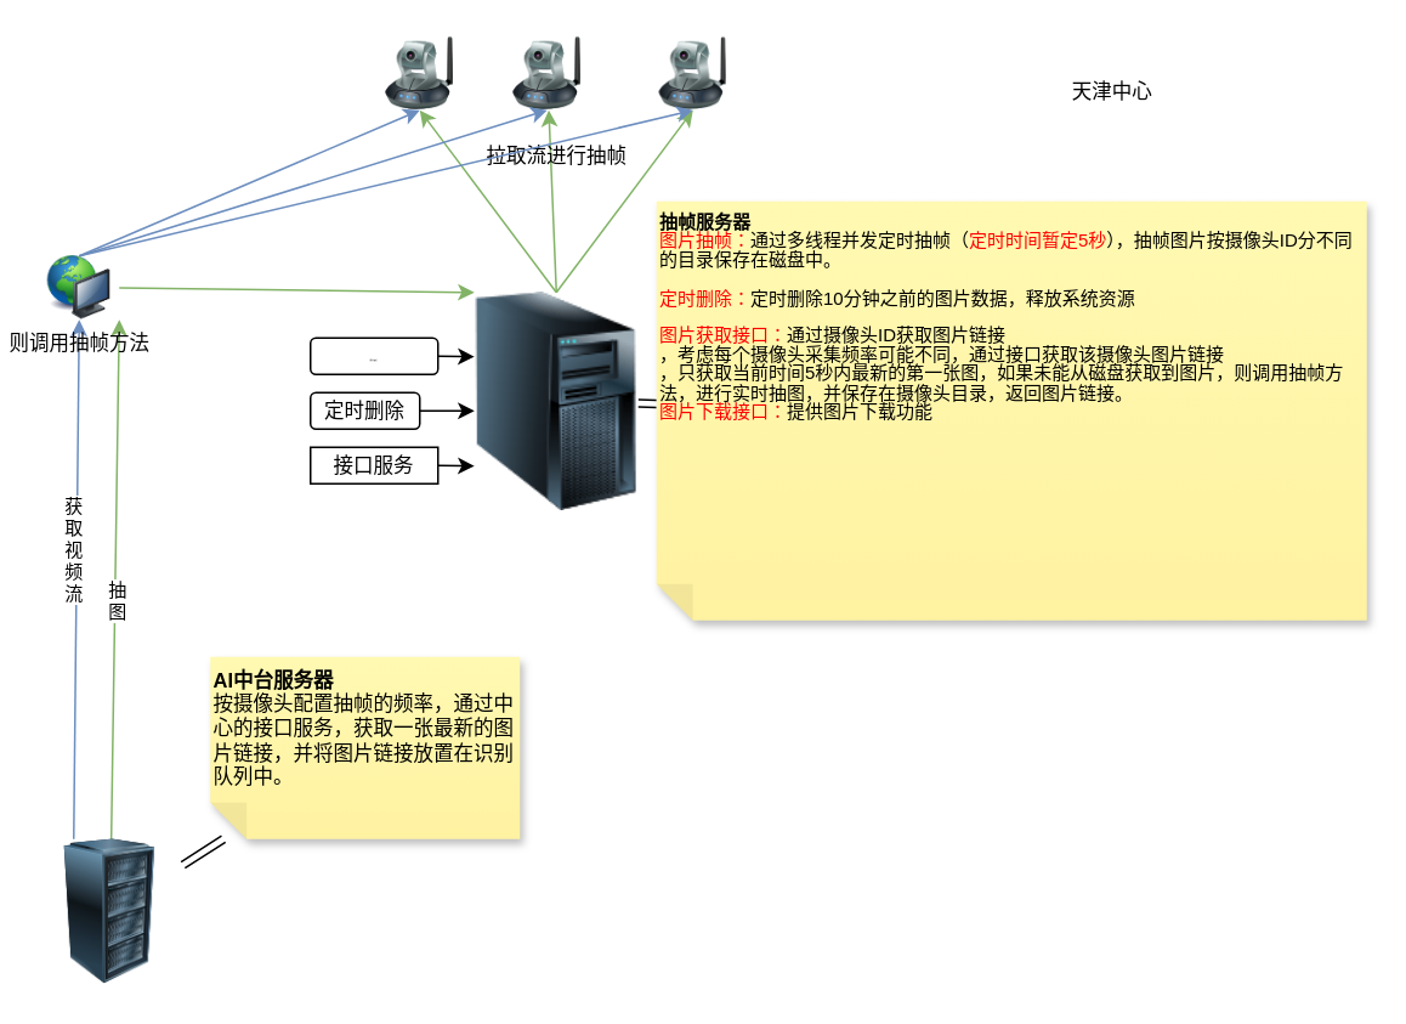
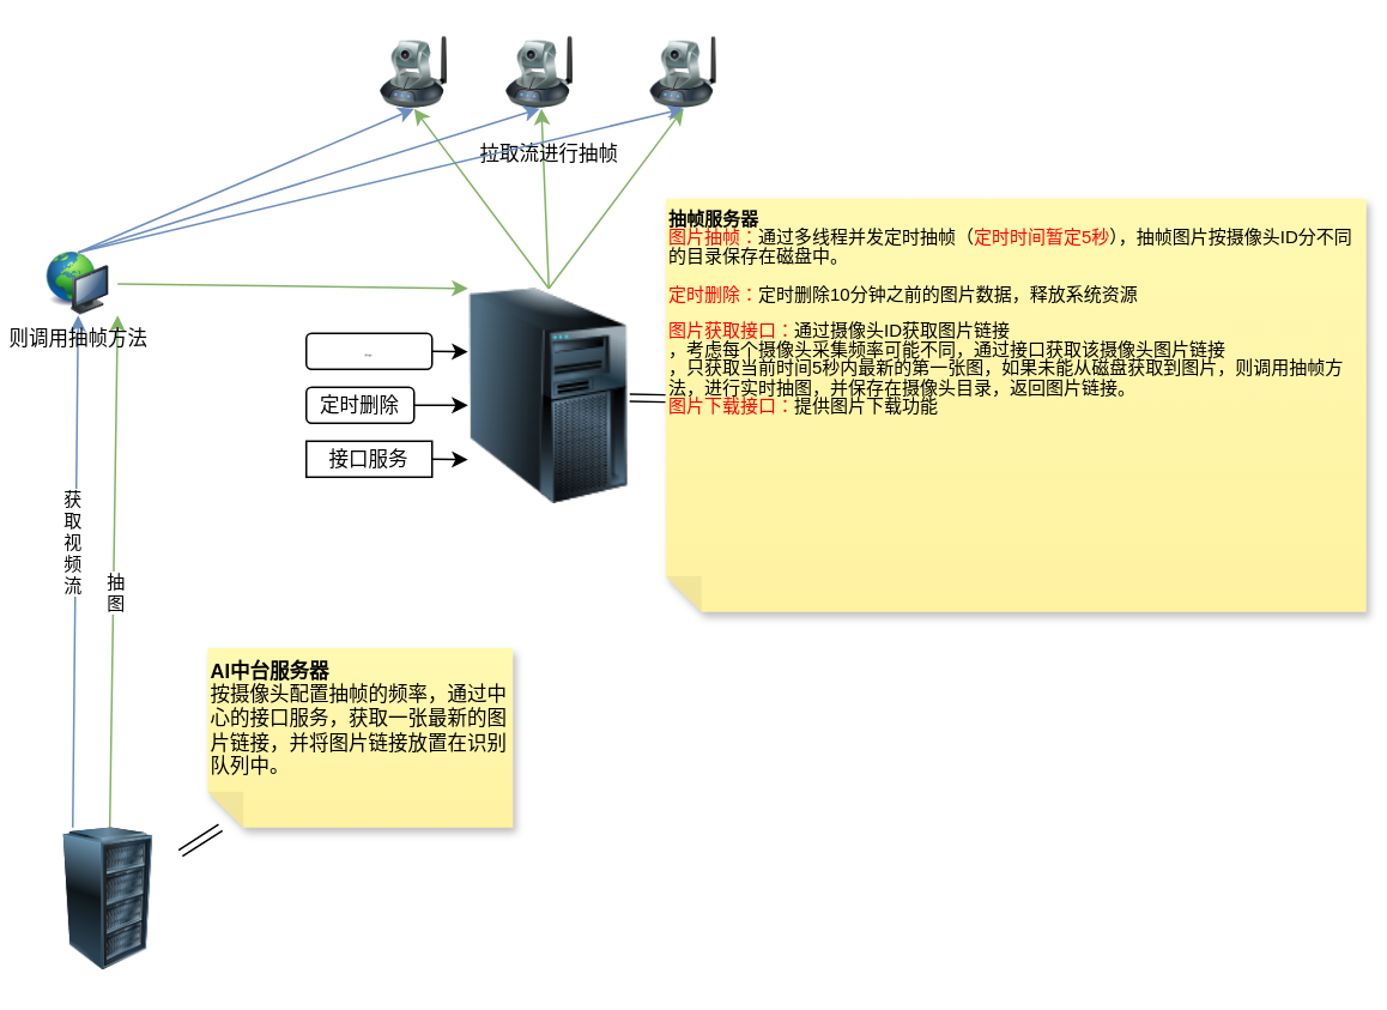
  <mxCell id="0" />
  <mxCell id="1" parent="0" />
  <mxCell id="2" style="edgeStyle=none;rounded=0;orthogonalLoop=1;jettySize=auto;html=1;fontSize=1;fontColor=#FF0000;fillColor=#d5e8d4;strokeColor=#82b366;entryX=1;entryY=1;entryDx=0;entryDy=0;" edge="1" parent="1" source="6" target="31"><mxGeometry relative="1" as="geometry"><mxPoint x="70" y="210" as="targetPoint" /></mxGeometry></mxCell>
  <mxCell id="3" value="抽&lt;br&gt;图" style="edgeLabel;html=1;align=center;verticalAlign=middle;resizable=0;points=[];fontSize=10;fontColor=#000000;" vertex="1" connectable="0" parent="2"><mxGeometry x="-0.074" y="-1" relative="1" as="geometry"><mxPoint as="offset" /></mxGeometry></mxCell>
  <mxCell id="4" style="edgeStyle=none;rounded=0;orthogonalLoop=1;jettySize=auto;html=1;exitX=0.25;exitY=0;exitDx=0;exitDy=0;fontSize=10;fontColor=#000000;fillColor=#dae8fc;strokeColor=#6c8ebf;entryX=0.5;entryY=1;entryDx=0;entryDy=0;" edge="1" parent="1" source="6" target="31"><mxGeometry relative="1" as="geometry"><mxPoint x="10" y="200" as="targetPoint" /></mxGeometry></mxCell>
  <mxCell id="5" value="获&lt;br&gt;取&lt;br&gt;视&lt;br&gt;频&lt;br&gt;流" style="edgeLabel;html=1;align=center;verticalAlign=middle;resizable=0;points=[];fontSize=10;fontColor=#000000;" vertex="1" connectable="0" parent="4"><mxGeometry x="0.119" y="2" relative="1" as="geometry"><mxPoint as="offset" /></mxGeometry></mxCell>
  <mxCell id="6" value="" style="image;html=1;image=img/lib/clip_art/computers/Server_Rack_128x128.png;fillStyle=auto;fontSize=11;strokeColor=default;" vertex="1" parent="1"><mxGeometry x="20" y="460" width="80" height="80" as="geometry" /></mxCell>
  <mxCell id="7" value="" style="edgeStyle=none;rounded=0;orthogonalLoop=1;jettySize=auto;html=1;fontSize=11;shape=link;" edge="1" parent="1" source="8" target="6"><mxGeometry relative="1" as="geometry" /></mxCell>
  <mxCell id="8" value="&lt;b&gt;AI中台服务器&lt;/b&gt;&lt;br&gt;按摄像头配置抽帧的频率，通过中心的接口服务，获取一张最新的图片链接，并将图片链接放置在识别队列中。" style="shape=note;whiteSpace=wrap;html=1;backgroundOutline=1;fontColor=#000000;darkOpacity=0.05;fillColor=#FFF9B2;strokeColor=none;fillStyle=solid;direction=west;gradientDirection=north;gradientColor=#FFF2A1;shadow=1;size=20;pointerEvents=1;fontSize=11;align=left;verticalAlign=top;" vertex="1" parent="1"><mxGeometry x="115" y="360" width="170" height="100" as="geometry" /></mxCell>
  <mxCell id="9" style="edgeStyle=none;rounded=0;orthogonalLoop=1;jettySize=auto;html=1;exitX=1;exitY=0.5;exitDx=0;exitDy=0;fontSize=1;fontColor=#000000;" edge="1" parent="1" source="23"><mxGeometry relative="1" as="geometry"><mxPoint x="260" y="255.286" as="targetPoint" /></mxGeometry></mxCell>
  <mxCell id="10" style="edgeStyle=none;rounded=0;orthogonalLoop=1;jettySize=auto;html=1;exitX=1;exitY=0.5;exitDx=0;exitDy=0;fontSize=1;fontColor=#000000;" edge="1" parent="1" source="32"><mxGeometry relative="1" as="geometry"><mxPoint x="260" y="225" as="targetPoint" /></mxGeometry></mxCell>
  <mxCell id="11" style="edgeStyle=none;rounded=0;orthogonalLoop=1;jettySize=auto;html=1;exitX=1;exitY=0.5;exitDx=0;exitDy=0;fontSize=1;fontColor=#000000;" edge="1" parent="1" source="22"><mxGeometry relative="1" as="geometry"><mxPoint x="260" y="195.286" as="targetPoint" /></mxGeometry></mxCell>
- <mxCell id="12" value="天津中心" style="text;html=1;align=center;verticalAlign=middle;resizable=0;points=[];autosize=1;strokeColor=none;fillColor=none;fontSize=11;fontColor=none;" vertex="1" parent="1"><mxGeometry x="575" y="35" width="70" height="30" as="geometry" /></mxCell>
  <mxCell id="13" value="" style="image;html=1;image=img/lib/clip_art/networking/Ip_Camera_128x128.png;fillStyle=auto;strokeColor=default;" vertex="1" parent="1"><mxGeometry x="210" y="20" width="40" height="40" as="geometry" /></mxCell>
  <mxCell id="14" style="edgeStyle=none;rounded=0;orthogonalLoop=1;jettySize=auto;html=1;entryX=0.5;entryY=1;entryDx=0;entryDy=0;fontSize=11;exitX=0.5;exitY=0;exitDx=0;exitDy=0;fillColor=#d5e8d4;strokeColor=#82b366;" edge="1" parent="1" source="15" target="13"><mxGeometry relative="1" as="geometry" /></mxCell>
  <mxCell id="15" value="" style="image;html=1;image=img/lib/clip_art/computers/Server_Tower_128x128.png;fillStyle=auto;strokeColor=default;" vertex="1" parent="1"><mxGeometry x="260" y="160" width="90" height="120" as="geometry" /></mxCell>
  <mxCell id="16" value="" style="image;html=1;image=img/lib/clip_art/networking/Ip_Camera_128x128.png;fillStyle=auto;strokeColor=default;" vertex="1" parent="1"><mxGeometry x="280" y="20" width="40" height="40" as="geometry" /></mxCell>
  <mxCell id="17" value="" style="edgeStyle=none;rounded=0;orthogonalLoop=1;jettySize=auto;html=1;fontSize=11;exitX=0.5;exitY=0;exitDx=0;exitDy=0;exitPerimeter=0;fillColor=#d5e8d4;strokeColor=#82b366;" edge="1" parent="1" source="15" target="16"><mxGeometry relative="1" as="geometry" /></mxCell>
  <mxCell id="18" value="" style="image;html=1;image=img/lib/clip_art/networking/Ip_Camera_128x128.png;fillStyle=auto;strokeColor=default;" vertex="1" parent="1"><mxGeometry x="360" y="20" width="40" height="40" as="geometry" /></mxCell>
  <mxCell id="19" value="" style="edgeStyle=none;rounded=0;orthogonalLoop=1;jettySize=auto;html=1;fontSize=11;entryX=0.5;entryY=1;entryDx=0;entryDy=0;exitX=0.5;exitY=0;exitDx=0;exitDy=0;fillColor=#d5e8d4;strokeColor=#82b366;" edge="1" parent="1" source="15" target="18"><mxGeometry relative="1" as="geometry" /></mxCell>
  <mxCell id="20" value="" style="rounded=0;orthogonalLoop=1;jettySize=auto;html=1;fontSize=11;shape=link;" edge="1" parent="1" source="21" target="15"><mxGeometry relative="1" as="geometry" /></mxCell>
- <mxCell id="21" value="&lt;font style=&quot;font-size: 10px; line-height: 1;&quot;&gt;&lt;b&gt;抽帧服务器&lt;/b&gt;&lt;br&gt;&lt;font color=&quot;#ff0000&quot;&gt;图片抽帧：&lt;/font&gt;通过多线程并发定时抽帧（&lt;font color=&quot;#ff0000&quot;&gt;定时时间暂定5秒&lt;/font&gt;），抽帧图片按摄像头ID分不同的目录保存在磁盘中。&lt;br&gt;&lt;br&gt;&lt;font color=&quot;#ff0000&quot;&gt;定时删除：&lt;/font&gt;定时删除10分钟之前的图片数据，释放系统资源&lt;br&gt;&lt;br&gt;&lt;font color=&quot;#ff0000&quot;&gt;图片获取接口：&lt;/font&gt;通过摄像头ID获取图片链接&lt;br style=&quot;font-size: 10px;&quot;&gt;，考虑每个摄像头采集频率可能不同，通过接口获取该摄像头图片链接&lt;br style=&quot;font-size: 10px;&quot;&gt;，只获取当前时间5秒内最新的第一张图，如果未能从磁盘获取到图片，则调用抽帧方法，进行实时抽图，并保存在摄像头目录，返回图片链接。&lt;br&gt;&lt;font color=&quot;#ff0000&quot;&gt;图片下载接口：&lt;/font&gt;提供图片下载功能&lt;br&gt;&lt;/font&gt;" style="shape=note;whiteSpace=wrap;html=1;backgroundOutline=1;fontColor=#000000;darkOpacity=0.05;fillColor=#FFF9B2;strokeColor=none;fillStyle=solid;direction=west;gradientDirection=north;gradientColor=#FFF2A1;shadow=1;size=20;pointerEvents=1;fontSize=7;align=left;labelPosition=center;verticalLabelPosition=middle;verticalAlign=top;" vertex="1" parent="1"><mxGeometry x="360" y="110" width="390" height="230" as="geometry" /></mxCell>
+ <mxCell id="21" value="&lt;font style=&quot;font-size: 10px; line-height: 1;&quot;&gt;&lt;b&gt;抽帧服务器&lt;/b&gt;&lt;br&gt;&lt;font color=&quot;#ff0000&quot;&gt;图片抽帧：&lt;/font&gt;通过多线程并发定时抽帧（&lt;font color=&quot;#ff0000&quot;&gt;定时时间暂定5秒&lt;/font&gt;），抽帧图片按摄像头ID分不同的目录保存在磁盘中。&lt;br&gt;&lt;br&gt;&lt;font color=&quot;#ff0000&quot;&gt;定时删除：&lt;/font&gt;定时删除10分钟之前的图片数据，释放系统资源&lt;br&gt;&lt;br&gt;&lt;font color=&quot;#ff0000&quot;&gt;图片获取接口：&lt;/font&gt;通过摄像头ID获取图片链接&lt;br style=&quot;font-size: 10px;&quot;&gt;，考虑每个摄像头采集频率可能不同，通过接口获取该摄像头图片链接&lt;br style=&quot;font-size: 10px;&quot;&gt;，只获取当前时间5秒内最新的第一张图，如果未能从磁盘获取到图片，则调用抽帧方法，进行实时抽图，并保存在摄像头目录，返回图片链接。&lt;br&gt;&lt;font color=&quot;#ff0000&quot;&gt;图片下载接口：&lt;/font&gt;提供图片下载功能&lt;br&gt;&lt;/font&gt;" style="shape=note;whiteSpace=wrap;html=1;backgroundOutline=1;fontColor=#000000;darkOpacity=0.05;fillColor=#FFF9B2;strokeColor=none;fillStyle=solid;direction=west;gradientDirection=north;gradientColor=#FFF2A1;shadow=1;size=20;pointerEvents=1;fontSize=7;align=left;labelPosition=center;verticalLabelPosition=middle;verticalAlign=top;" vertex="1" parent="1"><mxGeometry x="370" y="110" width="390" height="230" as="geometry" /></mxCell>
  <mxCell id="22" value="&lt;font style=&quot;font-size: 1px;&quot;&gt;图片抽帧&lt;/font&gt;" style="rounded=1;whiteSpace=wrap;html=1;fillStyle=auto;fontSize=5;strokeColor=default;" vertex="1" parent="1"><mxGeometry x="170" y="185" width="70" height="20" as="geometry" /></mxCell>
  <mxCell id="23" value="接口服务" style="whiteSpace=wrap;html=1;fillStyle=auto;fontSize=11;strokeColor=default;rounded=0;" vertex="1" parent="1"><mxGeometry x="170" y="245" width="70" height="20" as="geometry" /></mxCell>
  <mxCell id="24" value="拉取流进行抽帧" style="text;html=1;resizable=0;autosize=1;align=center;verticalAlign=middle;points=[];fillColor=none;strokeColor=none;rounded=0;fillStyle=auto;fontSize=11;" vertex="1" parent="1"><mxGeometry x="250" y="70" width="110" height="30" as="geometry" /></mxCell>
  <mxCell id="25" value="" style="image;html=1;image=img/lib/clip_art/networking/Ip_Camera_128x128.png;fillStyle=auto;strokeColor=default;" vertex="1" parent="1"><mxGeometry x="280" y="20" width="40" height="40" as="geometry" /></mxCell>
  <mxCell id="26" value="" style="image;html=1;image=img/lib/clip_art/networking/Ip_Camera_128x128.png;fillStyle=auto;strokeColor=default;" vertex="1" parent="1"><mxGeometry x="210" y="20" width="40" height="40" as="geometry" /></mxCell>
  <mxCell id="27" style="edgeStyle=none;rounded=0;orthogonalLoop=1;jettySize=auto;html=1;exitX=1;exitY=0.5;exitDx=0;exitDy=0;entryX=0;entryY=0;entryDx=0;entryDy=0;fontSize=10;fontColor=#000000;fillColor=#d5e8d4;strokeColor=#82b366;" edge="1" parent="1" source="31" target="15"><mxGeometry relative="1" as="geometry" /></mxCell>
  <mxCell id="28" style="edgeStyle=none;rounded=0;orthogonalLoop=1;jettySize=auto;html=1;exitX=0.5;exitY=0;exitDx=0;exitDy=0;entryX=0.5;entryY=1;entryDx=0;entryDy=0;fontSize=10;fontColor=#000000;fillColor=#dae8fc;strokeColor=#6c8ebf;" edge="1" parent="1" source="31" target="26"><mxGeometry relative="1" as="geometry" /></mxCell>
  <mxCell id="29" style="edgeStyle=none;rounded=0;orthogonalLoop=1;jettySize=auto;html=1;exitX=0.5;exitY=0;exitDx=0;exitDy=0;entryX=0.5;entryY=1;entryDx=0;entryDy=0;fontSize=10;fontColor=#000000;fillColor=#dae8fc;strokeColor=#6c8ebf;" edge="1" parent="1" source="31" target="25"><mxGeometry relative="1" as="geometry" /></mxCell>
  <mxCell id="30" style="edgeStyle=none;rounded=0;orthogonalLoop=1;jettySize=auto;html=1;exitX=0.5;exitY=0;exitDx=0;exitDy=0;fontSize=10;fontColor=#000000;fillColor=#dae8fc;strokeColor=#6c8ebf;" edge="1" parent="1" source="31"><mxGeometry relative="1" as="geometry"><mxPoint x="380" y="60" as="targetPoint" /></mxGeometry></mxCell>
  <mxCell id="31" value="则调用抽帧方法" style="image;html=1;image=img/lib/clip_art/computers/Network_128x128.png;labelBackgroundColor=none;labelBorderColor=none;fillStyle=auto;fontSize=11;fontColor=none;strokeColor=default;" vertex="1" parent="1"><mxGeometry x="21" y="140" width="44" height="35" as="geometry" /></mxCell>
  <mxCell id="32" value="定时删除" style="rounded=1;whiteSpace=wrap;html=1;fillStyle=auto;fontSize=11;strokeColor=default;" vertex="1" parent="1"><mxGeometry x="170" y="215" width="60" height="20" as="geometry" /></mxCell>
